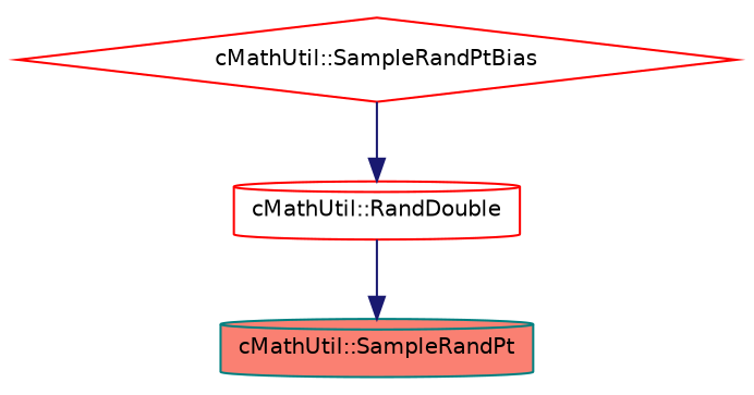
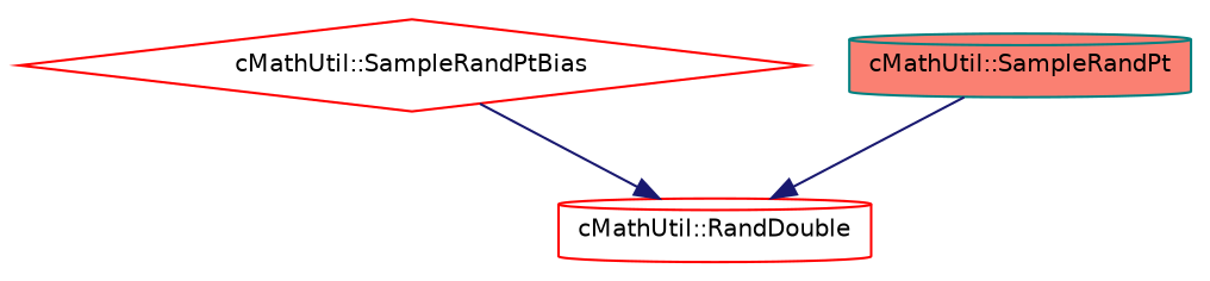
  digraph {
    rankdir=TB
    node [color=red fillcolor=white fontname=Helvetica fontsize=10 shape=cylinder style=filled]
    edge [color=midnightblue fontname=Helvetica fontsize=10 labelfontname=Helvetica labelfontsize=10 style=solid]
    n1 [fontcolor=black height=0.2 label="cMathUtil::SampleRandPtBias" shape=diamond width=0.4]
    n2 [height=0.2 label="cMathUtil::RandDouble" width=0.4]
    n3 [color=teal fillcolor=salmon height=0.2 label="cMathUtil::SampleRandPt" width=0.4]
    n1 -> n2
-   n2 -> n3
+   n3 -> n2
  }
